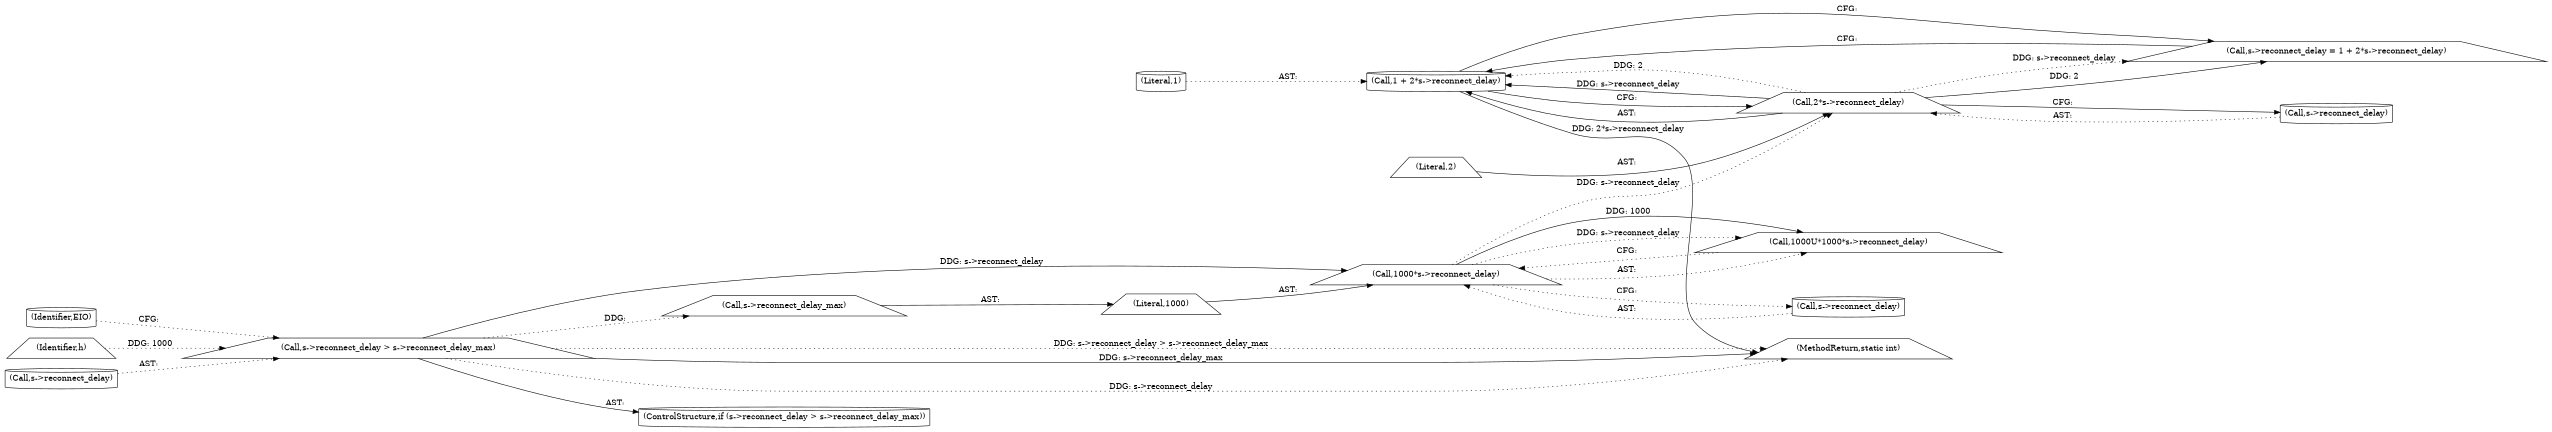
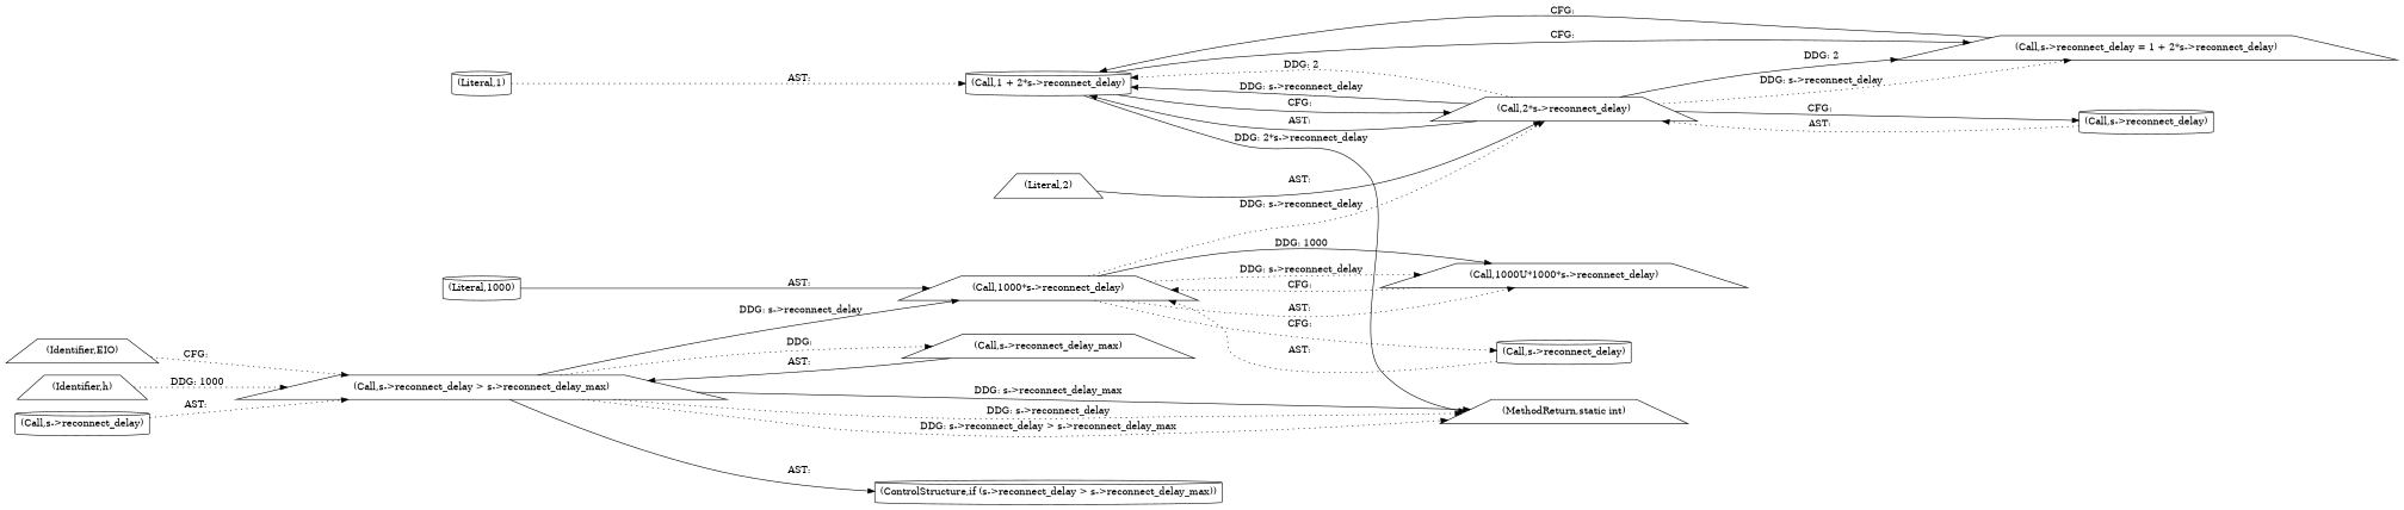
  digraph {
    rankdir=LR
    node [shape=trapezium]
    edge [style=dotted]
    n1 [label="(Call,1 + 2*s->reconnect_delay)" shape=cylinder]
    n2 [label="(Call,2*s->reconnect_delay)"]
    n3 [label="(MethodReturn,static int)"]
    n4 [label="(Call,s->reconnect_delay = 1 + 2*s->reconnect_delay)"]
    n5 [label="(Call,s->reconnect_delay)" shape=cylinder]
    n6 [label="(Call,1000*s->reconnect_delay)"]
    n7 [label="(Call,s->reconnect_delay)" shape=cylinder]
    n8 [label="(Call,1000U*1000*s->reconnect_delay)"]
    n9 [label="(Call,s->reconnect_delay > s->reconnect_delay_max)"]
    n10 [label="(ControlStructure,if (s->reconnect_delay > s->reconnect_delay_max))" shape=cylinder]
    n11 [label="(Call,s->reconnect_delay_max)"]
-   n12 [label="(Literal,1000)"]
-   n13 [label="(Identifier,EIO)" shape=cylinder]
+   n12 [label="(Literal,1000)" shape=cylinder]
+   n13 [label="(Identifier,EIO)"]
    n14 [label="(Identifier,h)"]
    n15 [label="(Literal,1)" shape=cylinder]
    n16 [label="(Literal,2)"]
    n17 [label="(Call,s->reconnect_delay)" shape=cylinder]
    n1 -> n2 [label="CFG: " style=solid]
    n1 -> n3 [label="DDG: 2*s->reconnect_delay" style=solid]
    n1 -> n4 [label="CFG: " style=solid]
    n2 -> n1 [label="AST: " style=solid]
    n2 -> n1 [label="DDG: 2"]
    n2 -> n1 [label="DDG: s->reconnect_delay" style=solid]
    n2 -> n4 [label="DDG: 2" style=solid]
    n2 -> n4 [label="DDG: s->reconnect_delay"]
    n2 -> n5 [label="CFG: " style=solid]
    n4 -> n1 [label="CFG: " style=solid]
    n5 -> n2 [label="AST: "]
    n6 -> n2 [label="DDG: s->reconnect_delay"]
    n6 -> n7 [label="CFG: "]
    n6 -> n8 [label="AST: "]
    n6 -> n8 [label="DDG: 1000" style=solid]
    n6 -> n8 [label="DDG: s->reconnect_delay"]
    n7 -> n6 [label="AST: "]
    n8 -> n6 [label="CFG: "]
    n9 -> n3 [label="DDG: s->reconnect_delay_max" style=solid]
    n9 -> n3 [label="DDG: s->reconnect_delay"]
    n9 -> n3 [label="DDG: s->reconnect_delay > s->reconnect_delay_max"]
    n9 -> n6 [label="DDG: s->reconnect_delay" style=solid]
    n9 -> n10 [label="AST: " style=solid]
    n9 -> n11 [label="DDG: "]
-   n11 -> n12 [label="AST: " style=solid]
+   n11 -> n9 [label="AST: " style=solid]
    n12 -> n6 [label="AST: " style=solid]
    n13 -> n9 [label="CFG: "]
    n14 -> n9 [label="DDG: 1000"]
    n15 -> n1 [label="AST: "]
    n16 -> n2 [label="AST: " style=solid]
    n17 -> n9 [label="AST: "]
  }
